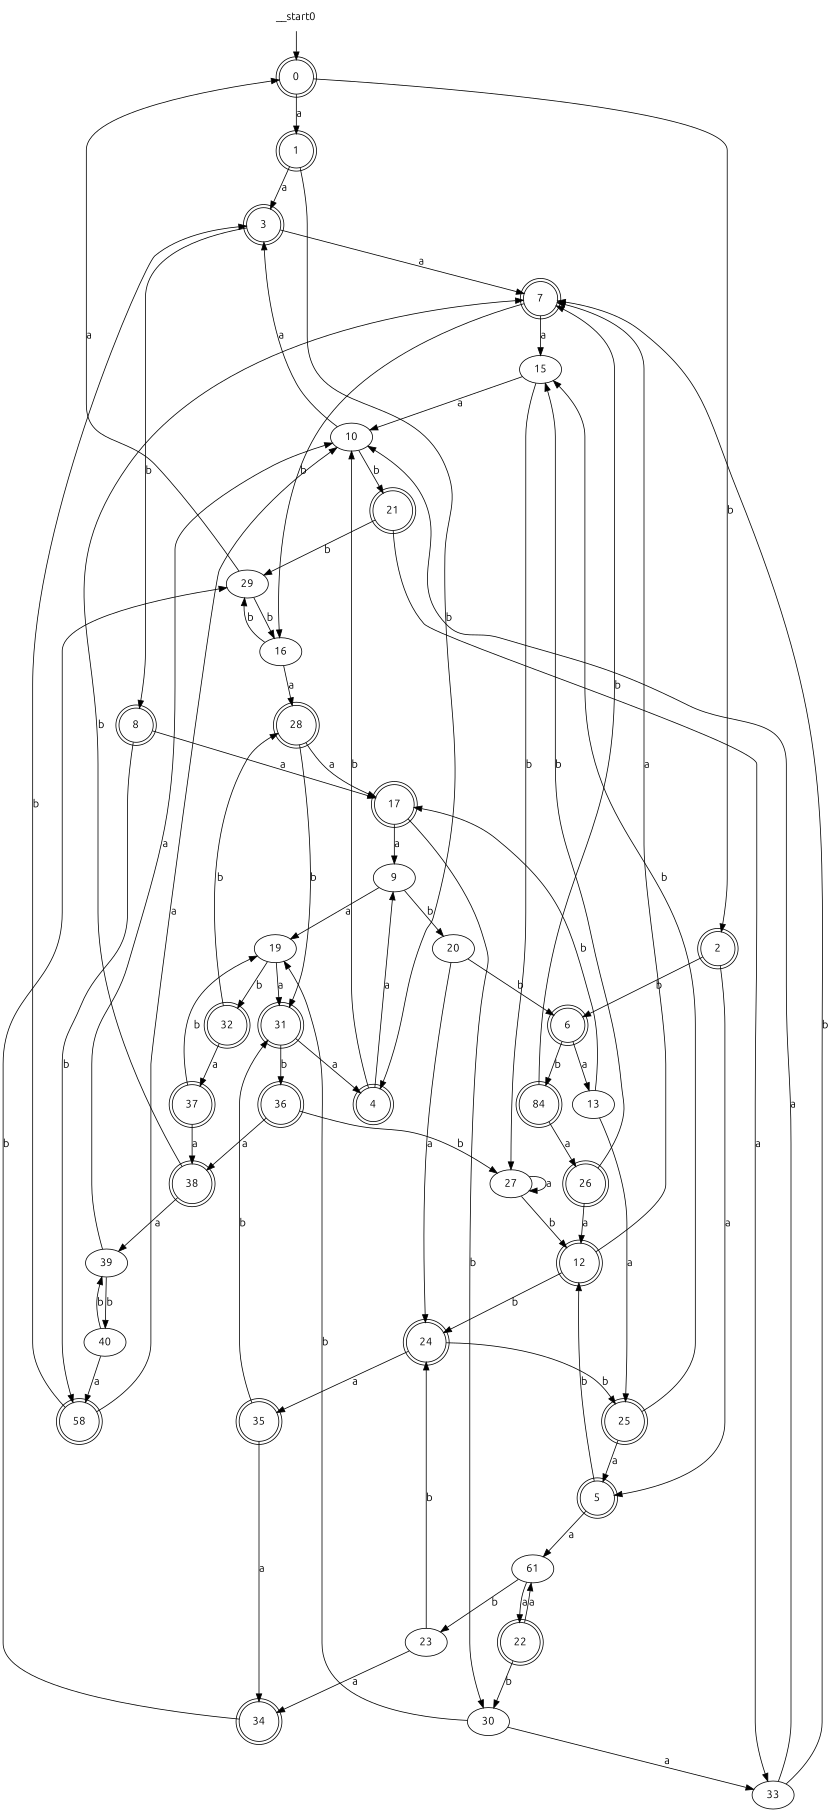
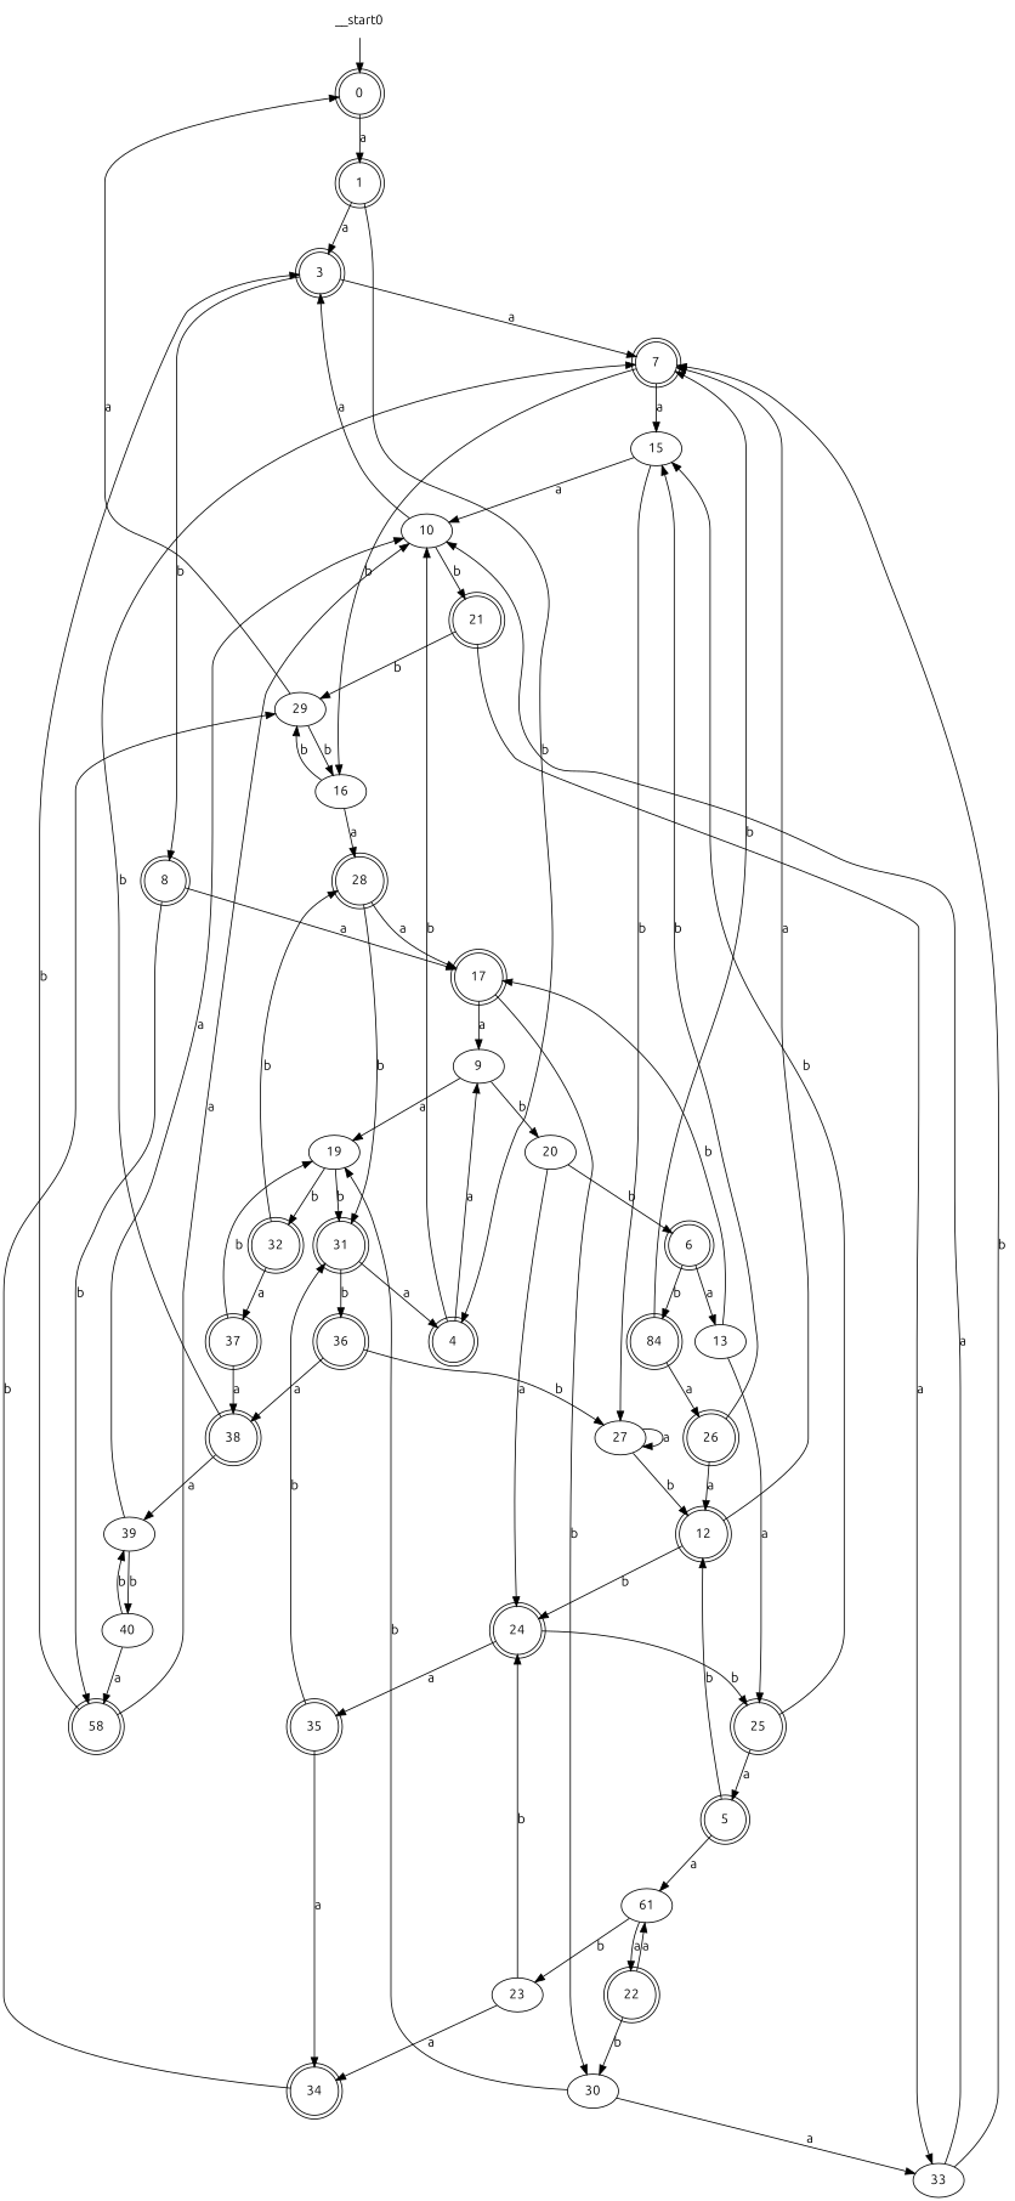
  digraph {
    fontname=Ubuntu
    node [fontname=Ubuntu shape=doublecircle]
    edge [fontname=Ubuntu]
    __start0 [shape=none]
    0
    1
-   2
    3
    4
    5
    6
    7
    8
    9 [shape=""]
    10 [shape=""]
    n13 [label=61 shape=""]
    12
    13 [shape=""]
    n16 [label=84]
    15 [shape=""]
    16 [shape=""]
    17
    n20 [label=58]
    19 [shape=""]
    20 [shape=""]
    21
    22
    23 [shape=""]
    24
    25
    26
    27 [shape=""]
    28
    29 [shape=""]
    30 [shape=""]
    31
    32
    33 [shape=""]
    34
    35
    36
    37
    38
    39 [shape=""]
    40 [shape=""]
    __start0 -> 0
    0 -> 1 [label=a]
-   0 -> 2 [label=b]
    1 -> 3 [label=a]
    1 -> 4 [label=b]
-   2 -> 5 [label=a]
-   2 -> 6 [label=b]
    3 -> 7 [label=a]
    3 -> 8 [label=b]
    4 -> 9 [label=a]
    4 -> 10 [label=b]
    5 -> n13 [label=a]
    5 -> 12 [label=b]
    6 -> 13 [label=a]
    6 -> n16 [label=b]
    7 -> 15 [label=a]
    7 -> 16 [label=b]
    8 -> 17 [label=a]
    8 -> n20 [label=b]
    9 -> 19 [label=a]
    9 -> 20 [label=b]
    10 -> 3 [label=a]
    10 -> 21 [label=b]
    n13 -> 22 [label=a]
    n13 -> 23 [label=b]
    12 -> 7 [label=a]
    12 -> 24 [label=b]
    13 -> 17 [label=b]
    13 -> 25 [label=a]
    n16 -> 7 [label=b]
    n16 -> 26 [label=a]
    15 -> 10 [label=a]
    15 -> 27 [label=b]
    16 -> 28 [label=a]
    16 -> 29 [label=b]
    17 -> 9 [label=a]
    17 -> 30 [label=b]
    n20 -> 3 [label=b]
    n20 -> 10 [label=a]
-   19 -> 31 [label=a]
+   19 -> 31 [label=b]
    19 -> 32 [label=b]
    20 -> 6 [label=b]
    20 -> 24 [label=a]
    21 -> 29 [label=b]
    21 -> 33 [label=a]
    22 -> n13 [label=a]
    22 -> 30 [label=b]
    23 -> 24 [label=b]
    23 -> 34 [label=a]
    24 -> 25 [label=b]
    24 -> 35 [label=a]
    25 -> 5 [label=a]
    25 -> 15 [label=b]
    26 -> 12 [label=a]
    26 -> 15 [label=b]
    27 -> 12 [label=b]
    27 -> 27 [label=a]
    28 -> 17 [label=a]
    28 -> 31 [label=b]
    29 -> 0 [label=a]
    29 -> 16 [label=b]
    30 -> 19 [label=b]
    30 -> 33 [label=a]
    31 -> 4 [label=a]
    31 -> 36 [label=b]
    32 -> 28 [label=b]
    32 -> 37 [label=a]
    33 -> 7 [label=b]
    33 -> 10 [label=a]
    34 -> 29 [label=b]
    35 -> 31 [label=b]
    35 -> 34 [label=a]
    36 -> 27 [label=b]
    36 -> 38 [label=a]
    37 -> 19 [label=b]
    37 -> 38 [label=a]
    38 -> 7 [label=b]
    38 -> 39 [label=a]
    39 -> 10 [label=a]
    39 -> 40 [label=b]
    40 -> n20 [label=a]
    40 -> 39 [label=b]
  }
